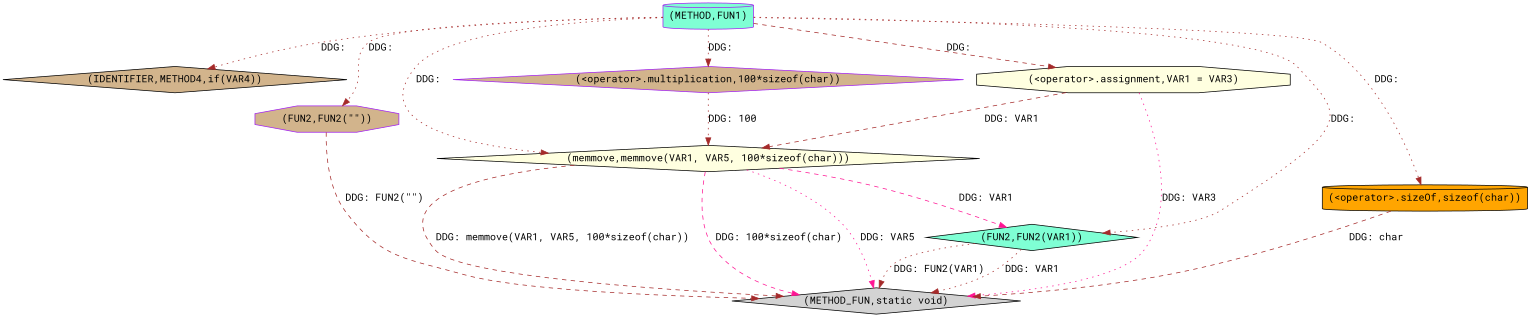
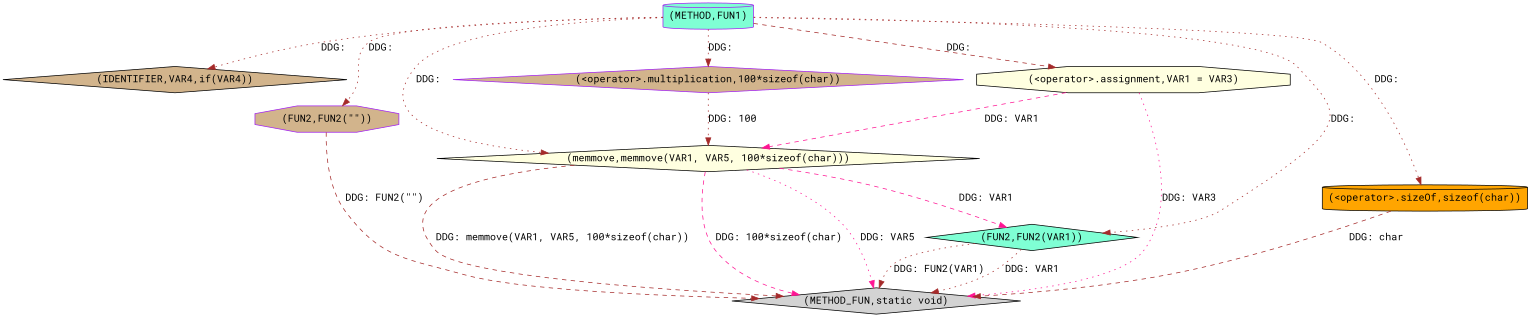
  digraph {
    fontname="Roboto Mono"
    node [color=black fillcolor=tan fontname="Roboto Mono" shape=diamond style=filled]
    edge [color=brown fontname="Roboto Mono" style=dotted]
    n1 [color=purple fillcolor=aquamarine label="(METHOD,FUN1)" shape=cylinder]
-   n2 [label="(IDENTIFIER,METHOD4,if(VAR4))"]
+   n2 [label="(IDENTIFIER,VAR4,if(VAR4))"]
    n3 [color=purple label="(FUN2,FUN2(\"\"))" shape=octagon]
    n4 [fillcolor=lightyellow label="(<operator>.assignment,VAR1 = VAR3)" shape=octagon]
    n5 [fillcolor=lightyellow label="(memmove,memmove(VAR1, VAR5, 100*sizeof(char)))"]
    n6 [color=purple label="(<operator>.multiplication,100*sizeof(char))"]
    n7 [fillcolor=orange label="(<operator>.sizeOf,sizeof(char))" shape=cylinder]
    n8 [fillcolor=aquamarine label="(FUN2,FUN2(VAR1))"]
    n9 [fillcolor=lightgrey label="(METHOD_FUN,static void)"]
    n1 -> n2 [label="DDG: "]
    n1 -> n3 [label="DDG: "]
    n1 -> n4 [label="DDG: " style=dashed]
    n1 -> n5 [label="DDG: "]
    n1 -> n6 [label="DDG: "]
    n1 -> n7 [label="DDG: "]
    n1 -> n8 [label="DDG: "]
    n3 -> n9 [label="DDG: FUN2(\"\")" style=dashed]
-   n4 -> n5 [label="DDG: VAR1" style=dashed]
+   n4 -> n5 [color=deeppink label="DDG: VAR1" style=dashed]
    n4 -> n9 [color=deeppink label="DDG: VAR3"]
    n5 -> n8 [color=deeppink label="DDG: VAR1" style=dashed]
    n5 -> n9 [label="DDG: memmove(VAR1, VAR5, 100*sizeof(char))" style=dashed]
    n5 -> n9 [color=deeppink label="DDG: 100*sizeof(char)" style=dashed]
    n5 -> n9 [color=deeppink label="DDG: VAR5"]
    n6 -> n5 [label="DDG: 100"]
    n7 -> n9 [label="DDG: char" style=dashed]
    n8 -> n9 [label="DDG: VAR1"]
    n8 -> n9 [label="DDG: FUN2(VAR1)"]
  }
